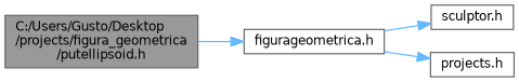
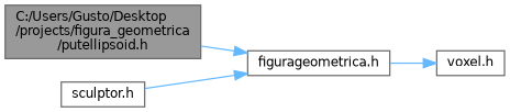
  digraph {
    rankdir=LR
    node [color=grey40 fillcolor=white fontname=Helvetica fontsize=10 shape=box style=filled]
    edge [color=steelblue1 fontname=Helvetica fontsize=10 labelfontname=Helvetica labelfontsize=10 style=solid]
    n1 [color=gray40 fillcolor=grey60 fontcolor=black height=0.2 label="C:/Users/Gusto/Desktop\l/projects/figura_geometrica\l/putellipsoid.h" width=0.4]
    n2 [height=0.2 label="figurageometrica.h" width=0.4]
    n3 [height=0.2 label="sculptor.h" width=0.4]
-   n4 [height=0.2 label="projects.h" width=0.4]
+   n4 [height=0.2 label="voxel.h" width=0.4]
    n1 -> n2
-   n2 -> n3
+   n3 -> n2
    n2 -> n4
  }
